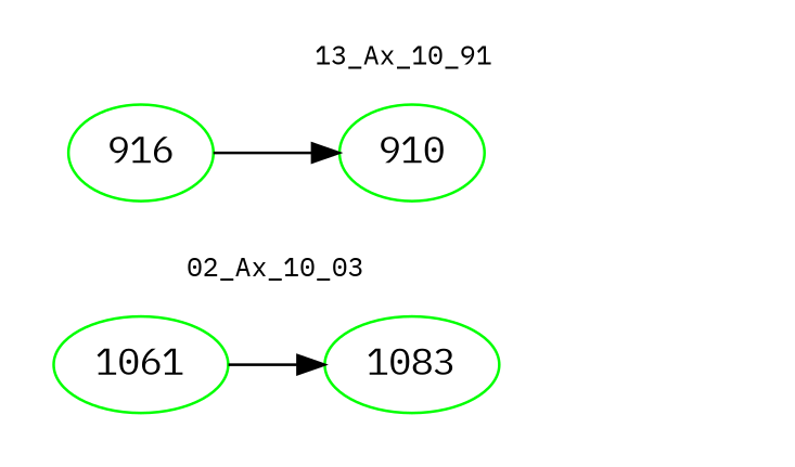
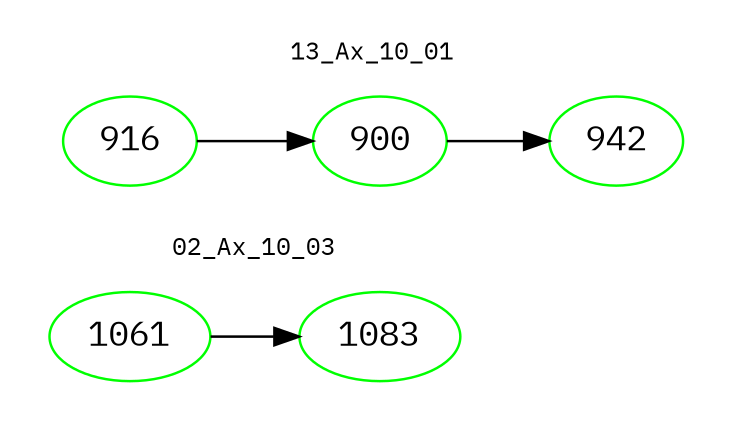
  digraph {
    fontname="IBM Plex Mono"
    rankdir=LR
    node [color=green fontname="IBM Plex Mono"]
    edge [color=black fontname="IBM Plex Mono"]
    n1 [label=1061]
    n2 [label=1083]
    n3 [label=916]
-   n4 [label=910]
+   n4 [label=900]
+   n5 [label=942]
    subgraph cluster_1 {
      color=white
      fontsize=10
      label="02_Ax_10_03"
      n1
      n2
    }
    subgraph cluster_2 {
      color=white
      fontsize=10
-     label="13_Ax_10_91"
+     label="13_Ax_10_01"
      n3
      n4
+     n5
    }
    n1 -> n2
    n3 -> n4
+   n4 -> n5
  }
